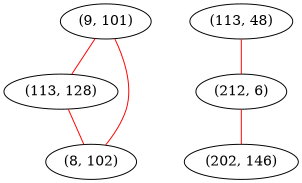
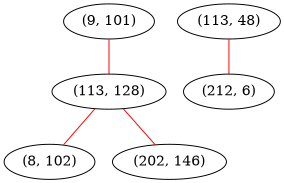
  graph {
    fontname="DejaVu Serif"
    node [fontname="DejaVu Serif"]
    edge [color=red fontname="DejaVu Serif" weight=1]
    "(9, 101)"
    "(113, 128)"
    "(8, 102)"
    n4 [label="(202, 146)"]
    "(113, 48)"
    "(212, 6)"
    "(9, 101)" -- "(113, 128)"
-   "(9, 101)" -- "(8, 102)"
    "(113, 128)" -- "(8, 102)"
-   "(212, 6)" -- n4
+   "(113, 128)" -- n4
    "(113, 48)" -- "(212, 6)"
  }
